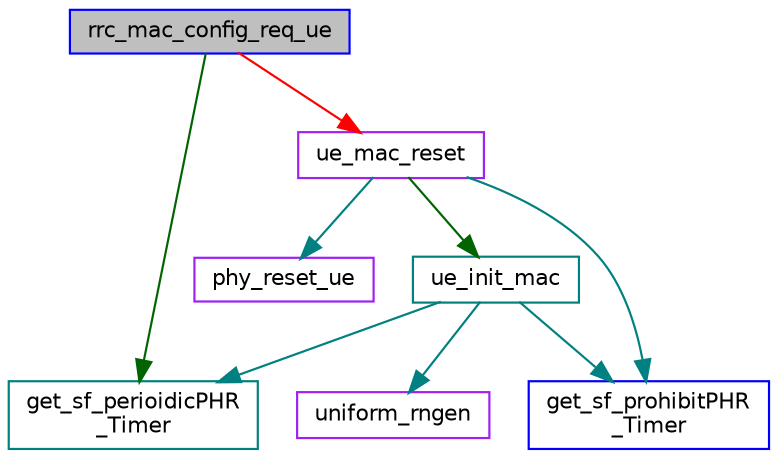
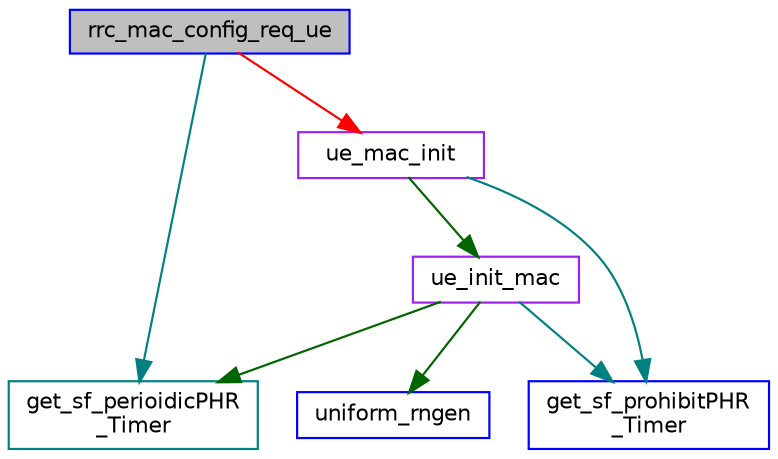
  digraph {
    rankdir=TB
    node [color=purple fillcolor=white fontname=Helvetica fontsize=10 shape=record style=filled]
    edge [color=teal fontname=Helvetica fontsize=10 labelfontname=Helvetica labelfontsize=10 style=solid]
    n1 [color=blue fillcolor=grey75 fontcolor=black height=0.2 label=rrc_mac_config_req_ue width=0.4]
    n2 [color=teal height=0.2 label="get_sf_perioidicPHR\l_Timer" width=0.4]
-   n3 [height=0.2 label=ue_mac_reset width=0.4]
+   n3 [height=0.2 label=ue_mac_init width=0.4]
    n4 [color=blue height=0.2 label="get_sf_prohibitPHR\l_Timer" width=0.4]
-   n5 [height=0.2 label=phy_reset_ue width=0.4]
-   n6 [color=teal height=0.2 label=ue_init_mac width=0.4]
-   n7 [height=0.2 label=uniform_rngen width=0.4]
-   n1 -> n2 [color=darkgreen]
+   n6 [height=0.2 label=ue_init_mac width=0.4]
+   n7 [color=blue height=0.2 label=uniform_rngen width=0.4]
+   n1 -> n2
    n1 -> n3 [color=red]
    n3 -> n4
-   n3 -> n5
    n3 -> n6 [color=darkgreen]
-   n6 -> n2
+   n6 -> n2 [color=darkgreen]
    n6 -> n4
-   n6 -> n7
+   n6 -> n7 [color=darkgreen]
  }
